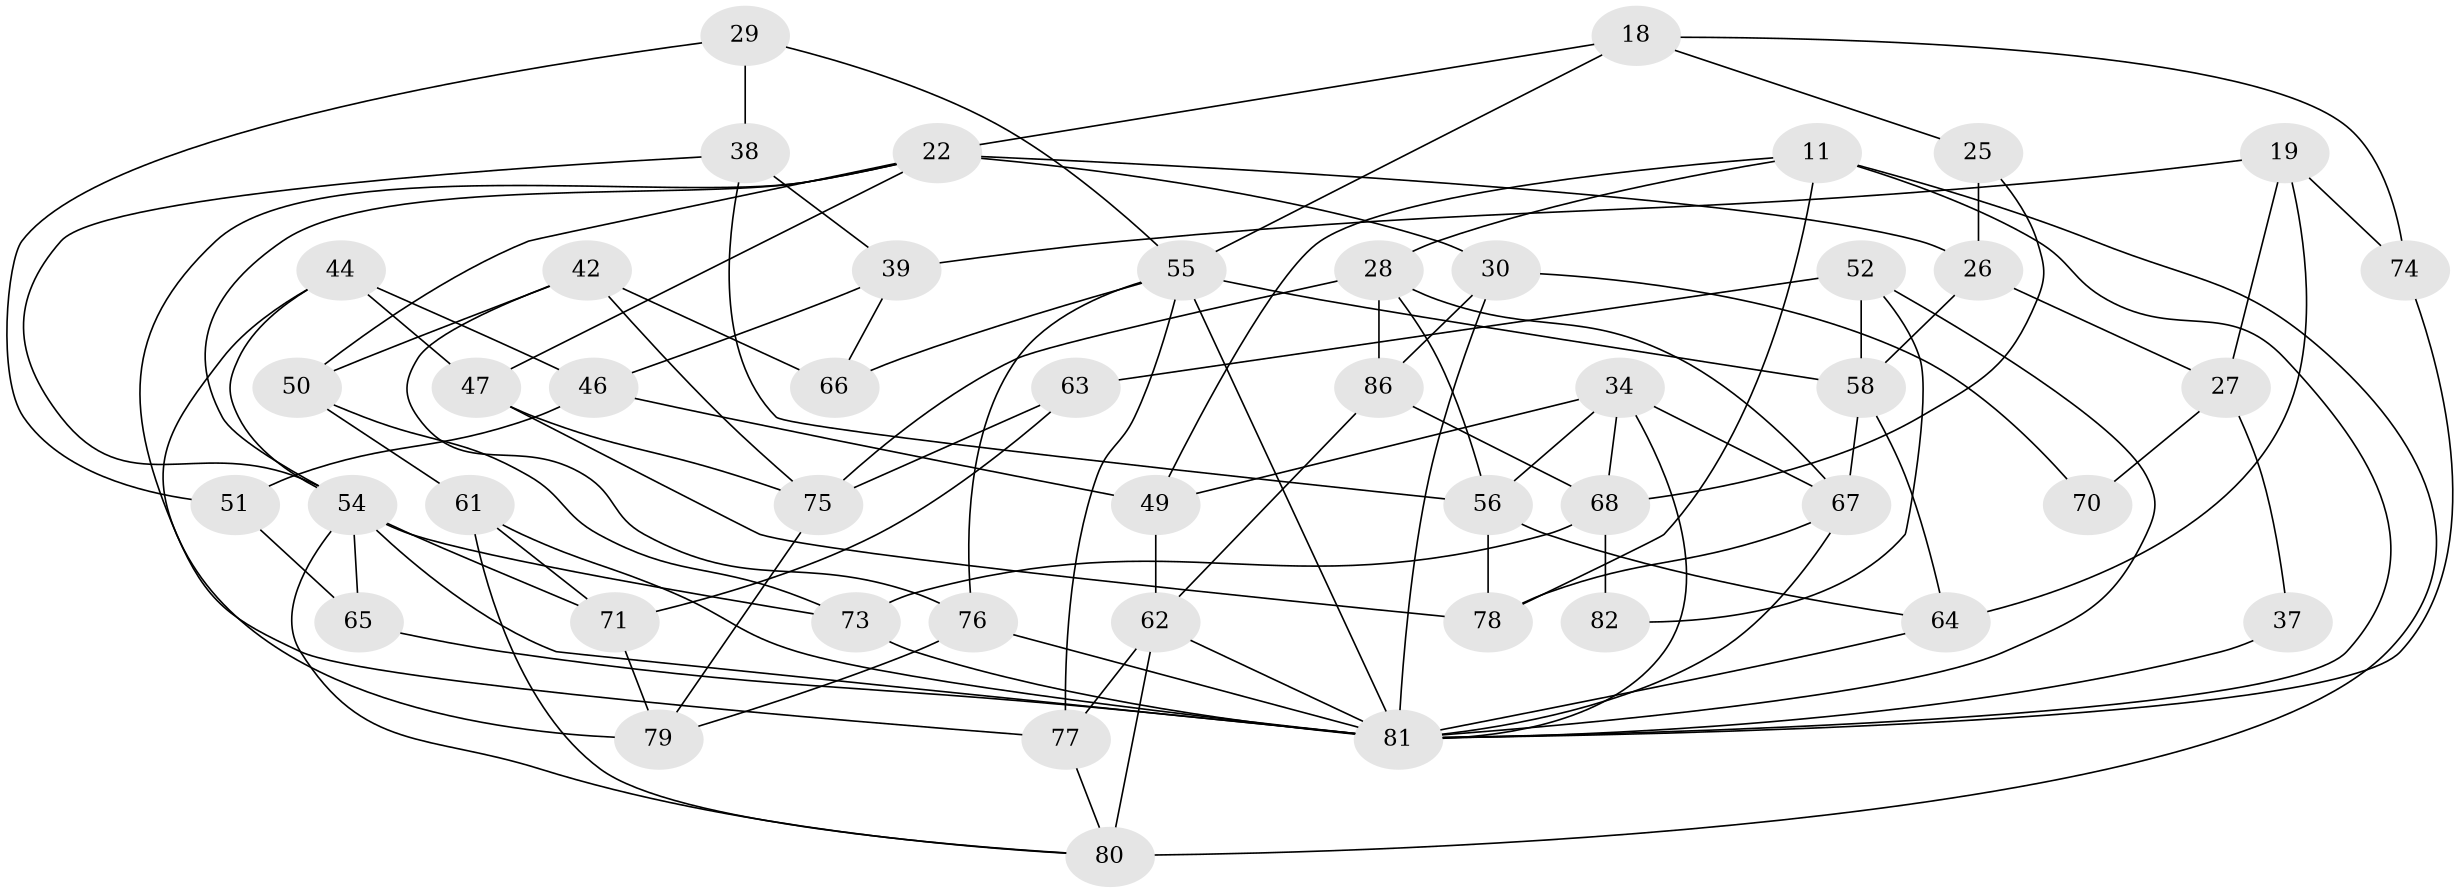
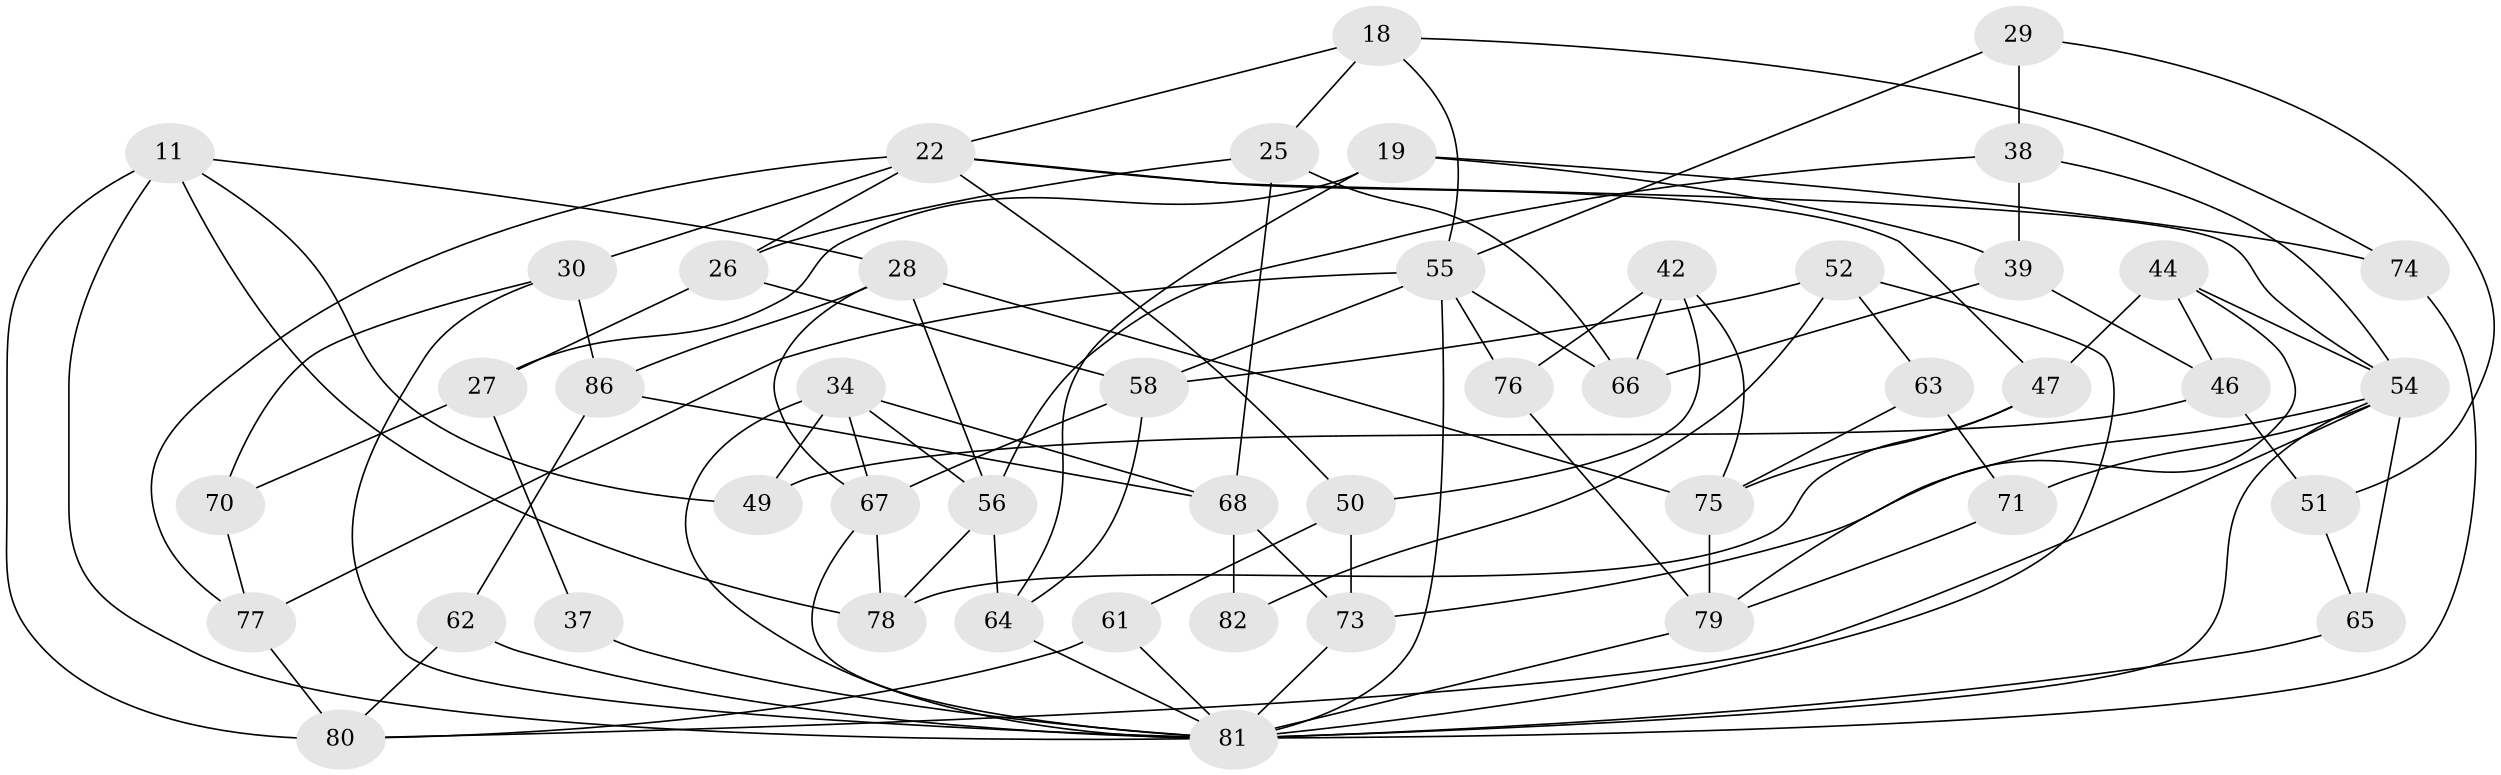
  graph {
    node [color=gray90 style=filled]
    11 [super="+7"]
    28 [super="+10"]
    n3 [label=49]
    78
    80 [super="+69"]
    81 [super="+14+72+18+53+60"]
    n7 [label=86]
    56 [super="+12"]
    67 [super="+21"]
    75 [super="+2"]
    62
    n12 [label=18 super="+8"]
    n13 [label=22 super="+20"]
    25
    55 [super="+33"]
    74
    26
    30 [super="+6"]
    47
    50 [super="+9"]
    54 [super="+49"]
    77
    66
    68 [super="+3"]
    58 [super="+4"]
    76
    19
    27
    39
    64
    37
    70
    46
    61
    73 [super="+40"]
    65 [super="+59"]
    71
    82 [super="+57"]
    79
    29
    38
    51
    34 [super="+32"]
    42
    44
    52 [super="+41"]
    63
    11 -- 28
    11 -- n3
    11 -- 78
    11 -- 80 [weight=2]
    11 -- 81
    28 -- n7
    28 -- 56 [weight=2]
    28 -- 67
    28 -- 75
-   n3 -- 62
    n7 -- 62
    n7 -- 68
    56 -- 78
    56 -- 64
    67 -- 78
    67 -- 81
    75 -- 79
    62 -- 80
    62 -- 81
    n12 -- n13
    n12 -- 25
    n12 -- 55
    n12 -- 74
    n13 -- 26
    n13 -- 30 [weight=2]
    n13 -- 47
    n13 -- 50
    n13 -- 54
    n13 -- 77
    25 -- 26
+   25 -- 66
    25 -- 68
    55 -- 81 [weight=2]
    55 -- 77
    55 -- 66
    55 -- 58
    55 -- 76
    74 -- 81
    26 -- 58
    26 -- 27
    30 -- 81 [weight=2]
    30 -- n7
    30 -- 70
    47 -- 78
    47 -- 75
    50 -- 61 [weight=2]
    50 -- 73
    54 -- 80
    54 -- 81
    54 -- 73 [weight=2]
    54 -- 65 [weight=2]
    54 -- 71
    77 -- 80
    68 -- 73
    68 -- 82 [weight=2]
    58 -- 67 [weight=2]
    58 -- 64
-   76 -- 81
+   79 -- 81
    76 -- 79
    19 -- 74
    19 -- 27
    19 -- 39
    19 -- 64
    27 -- 37
    27 -- 70
    39 -- 66
    39 -- 46
    64 -- 81
    37 -- 81
-   62 -- 77
+   70 -- 77
    46 -- n3
    46 -- 51
    61 -- 80
    61 -- 81
-   61 -- 71
    73 -- 81 [weight=2]
    65 -- 81
    71 -- 79
    29 -- 55
    29 -- 38
    29 -- 51
    38 -- 56
    38 -- 54
    38 -- 39
    51 -- 65
    34 -- n3
    34 -- 81 [weight=2]
    34 -- 56
    34 -- 67
    34 -- 68
    42 -- 75
    42 -- 50
    42 -- 66
    42 -- 76
    44 -- 47
    44 -- 54
    44 -- 46
    44 -- 79
    52 -- 81 [weight=2]
    52 -- 58
    52 -- 82 [weight=2]
    52 -- 63
    63 -- 75 [weight=2]
    63 -- 71
  }
